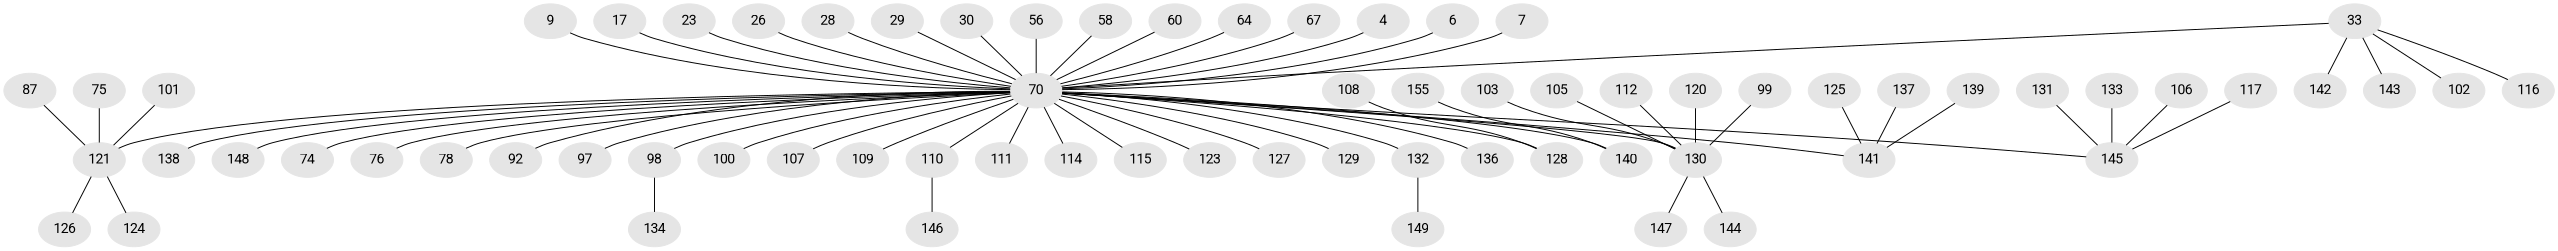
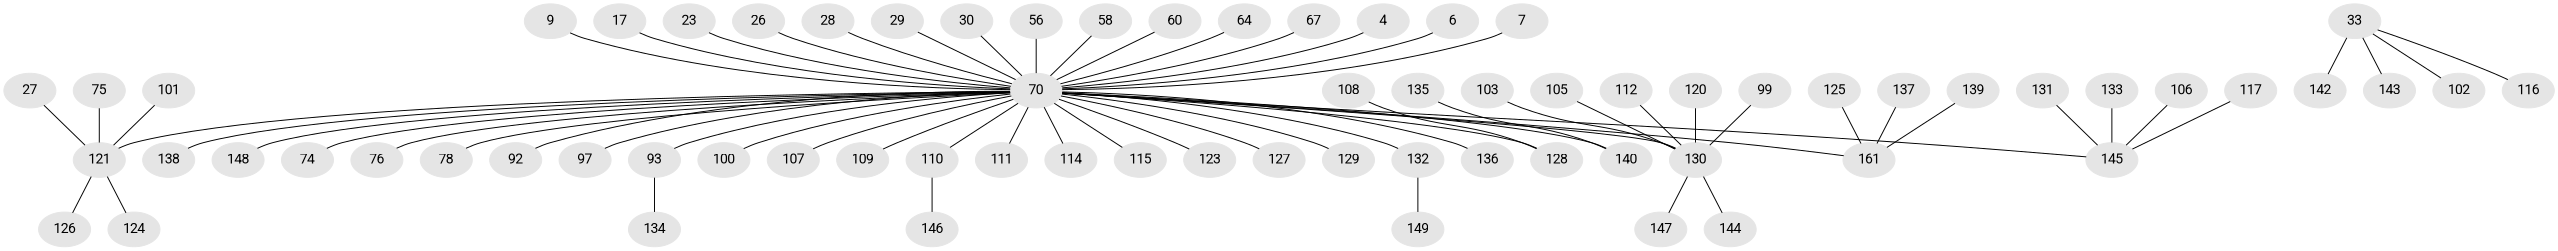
  graph {
    fontname=Roboto
    node [color=gray90 fontname=Roboto style=filled]
    edge [fontname=Roboto]
    70 [super="+13+12"]
    121 [super="+93+66+82"]
    74 [super="+59"]
    76 [super="+63"]
    78 [super="+77"]
    92
    97
-   98
+   98 [label=93]
    100 [super="+51"]
    107
    109
    110
    111
    114
    115 [super="+16"]
    123 [super="+11+83"]
    127 [super="+34+95"]
    128 [super="+45+71+79+104"]
    129
    130 [super="+38+20+40+80+42+68+81+94"]
    132 [super="+119"]
    136 [super="+19+73"]
    138
    140 [super="+113"]
-   141 [super="+96"]
+   141 [super="+96" label=161]
    145 [super="+118+91"]
    148
    4
    6
    7
    9
    17
    23
    26
    124
    126
-   27 [label=87]
+   27
    28
    29
    30 [super="+21"]
    33
    102
    116
    142 [super="+48"]
    143
    56
    58
    60
    64
    67 [super="+35"]
    134
    146
    144
    147
    149
    75
    99
    101
    103
    105
    106
    108
    112
    117
    120
    125
    131
    133
-   135 [label=155]
+   135
    137
    139
    70 -- 121 [weight=3]
    70 -- 74
    70 -- 76
    70 -- 78
    70 -- 92
    70 -- 97
    70 -- 98
    70 -- 100
    70 -- 107
    70 -- 109
    70 -- 110
    70 -- 111
    70 -- 114 [weight=2]
    70 -- 115
    70 -- 123 [weight=2]
    70 -- 127
    70 -- 128
    70 -- 129
    70 -- 130
    70 -- 132
    70 -- 136
    70 -- 138
    70 -- 140
    70 -- 141
    70 -- 145
    70 -- 148
    121 -- 124
    121 -- 126
    98 -- 134
    110 -- 146
    130 -- 144
    130 -- 147
    132 -- 149
    4 -- 70
    6 -- 70
    7 -- 70
    9 -- 70
    17 -- 70
    23 -- 70
    26 -- 70
    27 -- 121
    28 -- 70
    29 -- 70
    30 -- 70
-   33 -- 70 [weight=2]
    33 -- 102
    33 -- 116
    33 -- 142
    33 -- 143
    56 -- 70
    58 -- 70
    60 -- 70
    64 -- 70
    67 -- 70
    75 -- 121
    99 -- 130
    101 -- 121
    103 -- 130
    105 -- 130
    106 -- 145
    108 -- 128
    112 -- 130
    117 -- 145
    120 -- 130
    125 -- 141
    131 -- 145
    133 -- 145
    135 -- 140
    137 -- 141
    139 -- 141
  }
